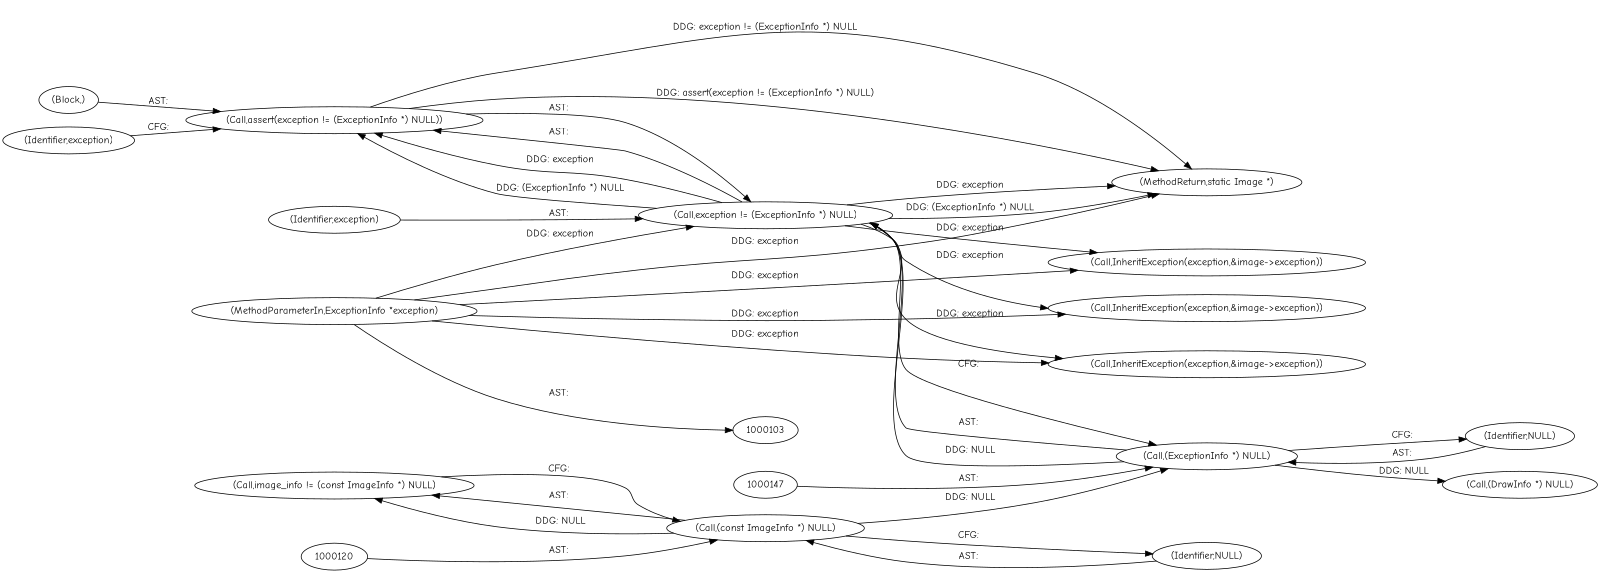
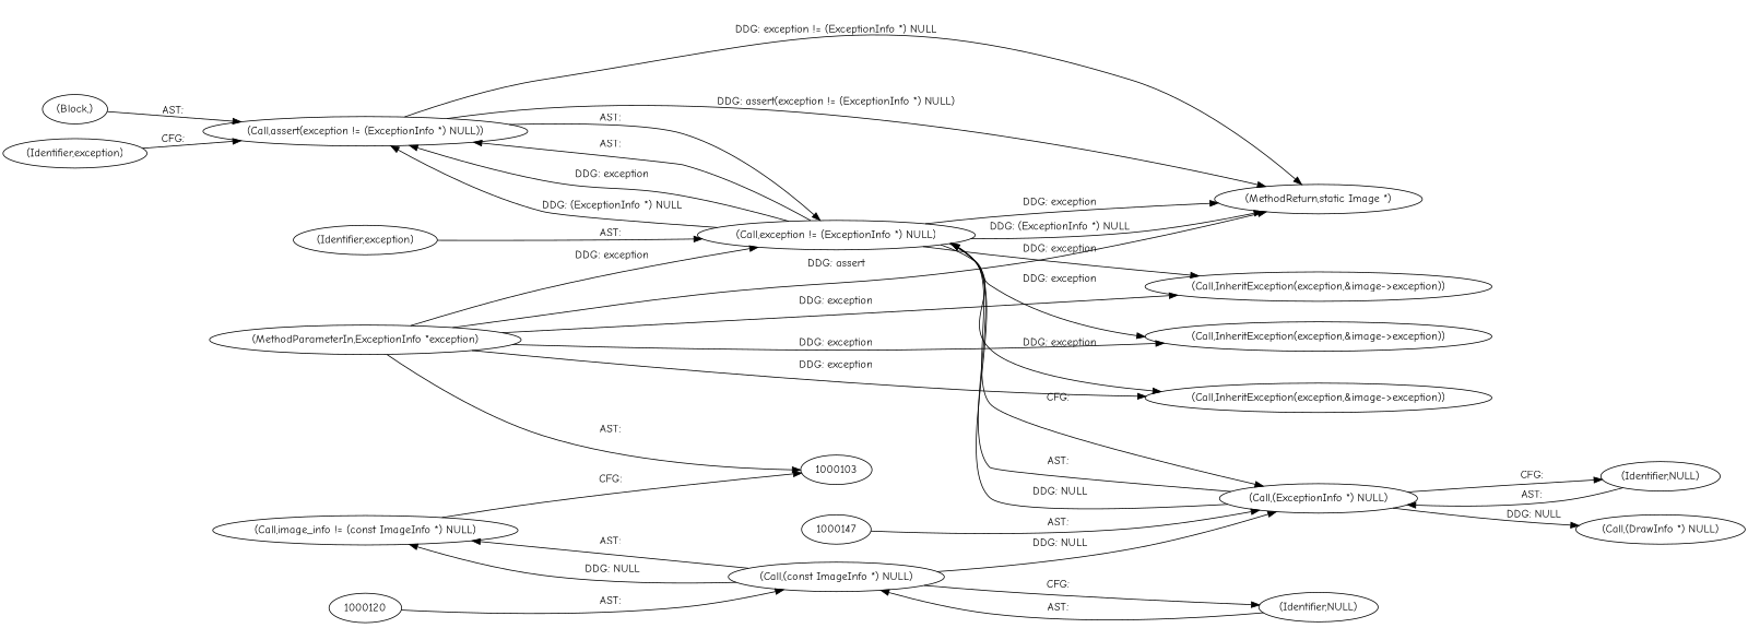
  digraph {
    fontname="Comic Neue"
    rankdir=LR
    node [fontname="Comic Neue"]
    edge [fontname="Comic Neue"]
    n1 [label="(Call,assert(exception != (ExceptionInfo *) NULL))"]
    n2 [label="(Call,exception != (ExceptionInfo *) NULL)"]
    n3 [label="(MethodReturn,static Image *)"]
    n4 [label="(Call,(ExceptionInfo *) NULL)"]
    n5 [label="(Call,InheritException(exception,&image->exception))"]
    n6 [label="(Call,InheritException(exception,&image->exception))"]
    n7 [label="(Call,InheritException(exception,&image->exception))"]
    n8 [label="(Block,)"]
    n9 [label="(Identifier,NULL)"]
    n10 [label="(Call,(DrawInfo *) NULL)"]
    n11 [label="(MethodParameterIn,ExceptionInfo *exception)"]
    1000103
    n13 [label="(Call,(const ImageInfo *) NULL)"]
    n14 [label="(Call,image_info != (const ImageInfo *) NULL)"]
    n15 [label="(Identifier,NULL)"]
    n16 [label="(Identifier,exception)"]
    n17 [label="(Identifier,exception)"]
    1000147
    1000120
    n1 -> n2 [label="AST: "]
    n1 -> n3 [label="DDG: exception != (ExceptionInfo *) NULL"]
    n1 -> n3 [label="DDG: assert(exception != (ExceptionInfo *) NULL)"]
    n2 -> n1 [label="AST: "]
    n2 -> n1 [label="DDG: exception"]
    n2 -> n1 [label="DDG: (ExceptionInfo *) NULL"]
    n2 -> n3 [label="DDG: exception"]
    n2 -> n3 [label="DDG: (ExceptionInfo *) NULL"]
    n2 -> n4 [label="CFG: "]
    n2 -> n5 [label="DDG: exception"]
    n2 -> n6 [label="DDG: exception"]
    n2 -> n7 [label="DDG: exception"]
    n4 -> n2 [label="AST: "]
    n4 -> n2 [label="DDG: NULL"]
    n4 -> n9 [label="CFG: "]
    n4 -> n10 [label="DDG: NULL"]
    n8 -> n1 [label="AST: "]
    n9 -> n4 [label="AST: "]
    n11 -> n2 [label="DDG: exception"]
-   n11 -> n3 [label="DDG: exception"]
+   n11 -> n3 [label="DDG: assert"]
    n11 -> n5 [label="DDG: exception"]
    n11 -> n6 [label="DDG: exception"]
    n11 -> n7 [label="DDG: exception"]
    n11 -> 1000103 [label="AST: "]
    n13 -> n4 [label="DDG: NULL"]
    n13 -> n14 [label="AST: "]
    n13 -> n14 [label="DDG: NULL"]
    n13 -> n15 [label="CFG: "]
-   n14 -> n13 [label="CFG: "]
+   n14 -> 1000103 [label="CFG: "]
    n15 -> n13 [label="AST: "]
    n16 -> n2 [label="AST: "]
    n17 -> n1 [label="CFG: "]
    1000147 -> n4 [label="AST: "]
    1000120 -> n13 [label="AST: "]
  }
